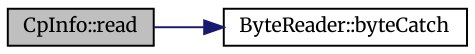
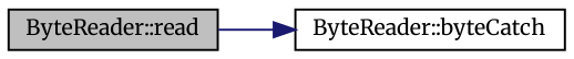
  digraph {
    rankdir=LR
    fontname=Merriweather
    node [color=black fontname=Merriweather fontsize=10 shape=record style=filled]
-   n1 [fillcolor=grey75 fontcolor=black height=0.2 label="CpInfo::read" width=0.4]
+   n1 [fillcolor=grey75 fontcolor=black height=0.2 label="ByteReader::read" width=0.4]
    n2 [fillcolor=white height=0.2 label="ByteReader::byteCatch" width=0.4]
    n1 -> n2 [color=midnightblue fontname=Merriweather fontsize=10 labelfontname=Helvetica labelfontsize=10 style=solid]
  }
